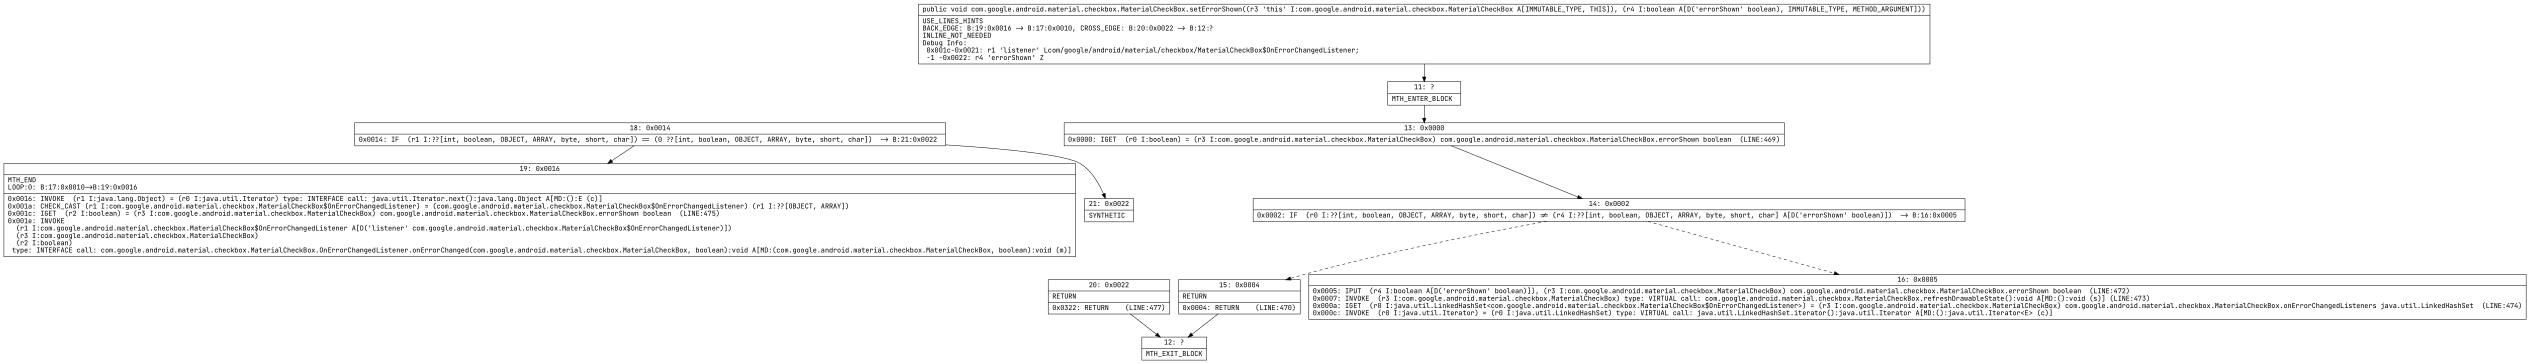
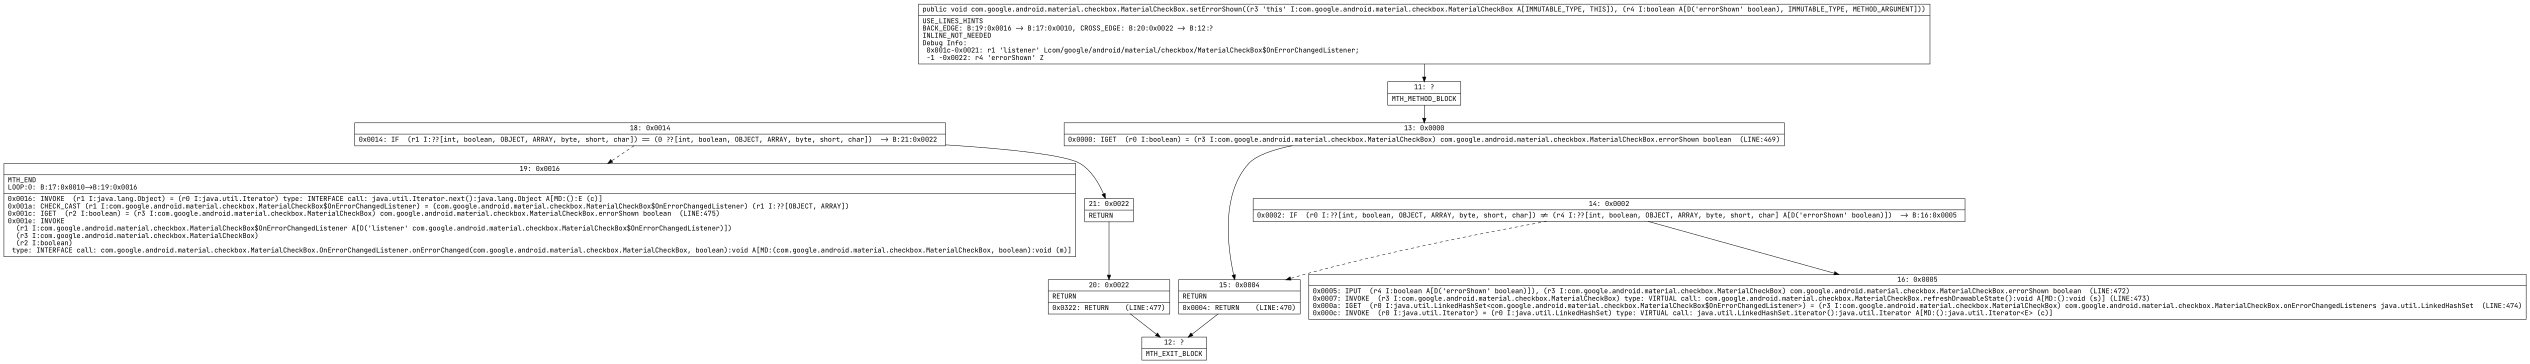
  digraph {
    fontname="JetBrains Mono"
    node [fontname="JetBrains Mono" shape=record]
    edge [fontname="JetBrains Mono"]
-   n1 [label="{11\:\ ?|MTH_ENTER_BLOCK\l}"]
+   n1 [label="{11\:\ ?|MTH_METHOD_BLOCK\l}"]
    n2 [label="{13\:\ 0x0000|0x0000: IGET  (r0 I:boolean) = (r3 I:com.google.android.material.checkbox.MaterialCheckBox) com.google.android.material.checkbox.MaterialCheckBox.errorShown boolean  (LINE:469)\l}"]
    n3 [label="{14\:\ 0x0002|0x0002: IF  (r0 I:??[int, boolean, OBJECT, ARRAY, byte, short, char]) != (r4 I:??[int, boolean, OBJECT, ARRAY, byte, short, char] A[D('errorShown' boolean)])  \-\> B:16:0x0005 \l}"]
    n4 [label="{15\:\ 0x0004|RETURN\l|0x0004: RETURN    (LINE:470)\l}"]
    n5 [label="{16\:\ 0x0005|0x0005: IPUT  (r4 I:boolean A[D('errorShown' boolean)]), (r3 I:com.google.android.material.checkbox.MaterialCheckBox) com.google.android.material.checkbox.MaterialCheckBox.errorShown boolean  (LINE:472)\l0x0007: INVOKE  (r3 I:com.google.android.material.checkbox.MaterialCheckBox) type: VIRTUAL call: com.google.android.material.checkbox.MaterialCheckBox.refreshDrawableState():void A[MD:():void (s)] (LINE:473)\l0x000a: IGET  (r0 I:java.util.LinkedHashSet\<com.google.android.material.checkbox.MaterialCheckBox$OnErrorChangedListener\>) = (r3 I:com.google.android.material.checkbox.MaterialCheckBox) com.google.android.material.checkbox.MaterialCheckBox.onErrorChangedListeners java.util.LinkedHashSet  (LINE:474)\l0x000c: INVOKE  (r0 I:java.util.Iterator) = (r0 I:java.util.LinkedHashSet) type: VIRTUAL call: java.util.LinkedHashSet.iterator():java.util.Iterator A[MD:():java.util.Iterator\<E\> (c)]\l}"]
    n6 [label="{12\:\ ?|MTH_EXIT_BLOCK\l}"]
    n7 [label="{18\:\ 0x0014|0x0014: IF  (r1 I:??[int, boolean, OBJECT, ARRAY, byte, short, char]) == (0 ??[int, boolean, OBJECT, ARRAY, byte, short, char])  \-\> B:21:0x0022 \l}"]
    n8 [label="{19\:\ 0x0016|MTH_END\lLOOP:0: B:17:0x0010\-\>B:19:0x0016\l|0x0016: INVOKE  (r1 I:java.lang.Object) = (r0 I:java.util.Iterator) type: INTERFACE call: java.util.Iterator.next():java.lang.Object A[MD:():E (c)]\l0x001a: CHECK_CAST (r1 I:com.google.android.material.checkbox.MaterialCheckBox$OnErrorChangedListener) = (com.google.android.material.checkbox.MaterialCheckBox$OnErrorChangedListener) (r1 I:??[OBJECT, ARRAY]) \l0x001c: IGET  (r2 I:boolean) = (r3 I:com.google.android.material.checkbox.MaterialCheckBox) com.google.android.material.checkbox.MaterialCheckBox.errorShown boolean  (LINE:475)\l0x001e: INVOKE  \l  (r1 I:com.google.android.material.checkbox.MaterialCheckBox$OnErrorChangedListener A[D('listener' com.google.android.material.checkbox.MaterialCheckBox$OnErrorChangedListener)])\l  (r3 I:com.google.android.material.checkbox.MaterialCheckBox)\l  (r2 I:boolean)\l type: INTERFACE call: com.google.android.material.checkbox.MaterialCheckBox.OnErrorChangedListener.onErrorChanged(com.google.android.material.checkbox.MaterialCheckBox, boolean):void A[MD:(com.google.android.material.checkbox.MaterialCheckBox, boolean):void (m)]\l}"]
-   n9 [label="{21\:\ 0x0022|SYNTHETIC\l}"]
+   n9 [label="{21\:\ 0x0022|RETURN\l}"]
    n10 [label="{20\:\ 0x0022|RETURN\l|0x0322: RETURN    (LINE:477)\l}"]
    n11 [label="{public void com.google.android.material.checkbox.MaterialCheckBox.setErrorShown((r3 'this' I:com.google.android.material.checkbox.MaterialCheckBox A[IMMUTABLE_TYPE, THIS]), (r4 I:boolean A[D('errorShown' boolean), IMMUTABLE_TYPE, METHOD_ARGUMENT]))  | USE_LINES_HINTS\lBACK_EDGE: B:19:0x0016 \-\> B:17:0x0010, CROSS_EDGE: B:20:0x0022 \-\> B:12:?\lINLINE_NOT_NEEDED\lDebug Info:\l  0x001c\-0x0021: r1 'listener' Lcom\/google\/android\/material\/checkbox\/MaterialCheckBox$OnErrorChangedListener;\l  \-1 \-0x0022: r4 'errorShown' Z\l}"]
    n1 -> n2
-   n2 -> n3
+   n2 -> n4
    n3 -> n4 [style=dashed]
-   n3 -> n5 [style=dashed]
+   n3 -> n5
    n4 -> n6
-   n7 -> n8 [style=solid]
+   n7 -> n8 [style=dashed]
    n7 -> n9
+   n9 -> n10
    n10 -> n6
    n11 -> n1
  }
